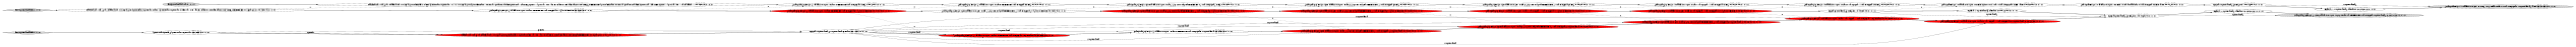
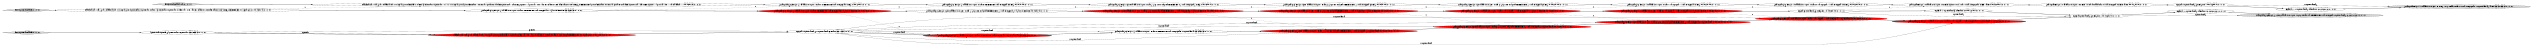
  digraph {
    rankdir=LR
    fontname="DejaVu Sans"
    node [fillcolor=white shape=ellipse style=filled fontname="DejaVu Sans"]
    edge [style=bold fontname="DejaVu Sans"]
    n1 [fillcolor=red label="Assert.assertArrayEquals(\"Last delete should apply to seq 6\",Arrays.copyOfRange(DELETE_FILES,3,4),index.forDataFile(6,unpartitionedFile))@@@12@@@['0', '1', '0']"]
    n2 [fillcolor=red label="Assert.assertArrayEquals(\"No deletes should apply to seq 7\",new DataFile((((,index.forDataFile(7,unpartitionedFile))@@@13@@@['0', '1', '0']"]
    n3 [fillcolor=lightgray label="Assert.assertEquals(\"No deletes should apply to FILE_A with a different specId\",0,index.forDataFile(0,unpartitionedFileA).length)@@@17@@@['0', '0', '1']"]
    n4 [label="Assert.assertEquals(\"No deletes should apply to FILE_C, no indexed delete files\",0,index.forDataFile(0,FILE_C).length)@@@14@@@['0', '0', '1']"]
    n5 [label="DataFile unpartitionedFileA = FILE_A.copy()@@@15@@@['0', '0', '1']"]
    n6 [label="DataFile partitionedFileA = FILE_A.copy()@@@13@@@['1', '0', '0']"]
    n7 [label="((BaseFile<?>)partitionedFileA).setSpecId(1)@@@14@@@['1', '0', '0']"]
    n8 [label="Assert.assertEquals(\"No deletes should apply to FILE_B, partition not in index\",0,index.forDataFile(0,FILE_B).length)@@@13@@@['0', '0', '1']"]
    n9 [label="DataFile partitionedFileA = FILE_A.copy()@@@15@@@['1', '1', '0']"]
    n10 [fillcolor=red label="Assert.assertArrayEquals(\"All deletes should apply to seq 3\",DELETE_FILES,index.forDataFile(3,UNPARTITIONED_FILE))@@@7@@@['1', '0', '0']"]
    n11 [label="Assert.assertArrayEquals(\"Last 3 deletes should apply to seq 4\",Arrays.copyOfRange(DELETE_FILES,1,4),index.forDataFile(4,UNPARTITIONED_FILE))@@@8@@@['1', '0', '0']"]
    n12 [fillcolor=red label="Assert.assertArrayEquals(\"All deletes should apply to seq 0\",DELETE_FILES,index.forDataFile(0,unpartitionedFile))@@@8@@@['0', '1', '0']"]
    n13 [label="Assert.assertArrayEquals(\"All deletes should apply to seq 3\",DELETE_FILES,index.forDataFile(3,FILE_A))@@@7@@@['0', '0', '1']"]
    n14 [fillcolor=red label="Assert.assertArrayEquals(\"No deletes should apply to seq 7\",new DataFile((((,index.forDataFile(7,UNPARTITIONED_FILE))@@@11@@@['1', '0', '0']"]
    n15 [label="Assert.assertArrayEquals(\"No deletes should apply to seq 7\",new DataFile((((,index.forDataFile(7,FILE_A))@@@11@@@['0', '0', '1']"]
    n16 [fillcolor=red label="Assert.assertArrayEquals(\"No deletes should apply to seq 10\",new DataFile((((,index.forDataFile(10,UNPARTITIONED_FILE))@@@12@@@['1', '0', '0']"]
    n17 [fillcolor=red label="DeleteFileIndex index = new DeleteFileIndex(ImmutableMap.of(partSpec.specId(),partSpec,1,SPEC),new long((((edu.fdu.CPPDG.tinypdg.pe.ExpressionInfo@1c8b5ec,DELETE_FILES,ImmutableMap.of())@@@4@@@['0', '1', '0']"]
    n18 [label="DataFile unpartitionedFile = unpartitionedFile(partSpec)@@@7@@@['0', '1', '0']"]
    n19 [label="DeleteFileIndex index = new DeleteFileIndex(ImmutableMap.of(SPEC.specId(),SPEC,1,PartitionSpec.unpartitioned()),null,null,ImmutableMap.of(Pair.of(SPEC.specId(),StructLikeWrapper.forType(SPEC.partitionType()).set(FILE_A.partition())),Pair.of(new long((((edu.fdu.CPPDG.tinypdg.pe.ExpressionInfo@1c8b6a4,DELETE_FILES),Pair.of(SPEC.specId(),StructLikeWrapper.forType(SPEC.partitionType()).set(FILE_C.partition())),Pair.of(new long((((,new DeleteFile(((()))@@@3@@@['0', '0', '1']"]
    n20 [label="Assert.assertArrayEquals(\"All deletes should apply to seq 0\",DELETE_FILES,index.forDataFile(0,FILE_A))@@@6@@@['0', '0', '1']"]
    n21 [label="PartitionSpec partSpec = PartitionSpec.unpartitioned()@@@3@@@['0', '1', '0']"]
    n22 [label="DeleteFileIndex index = new DeleteFileIndex(ImmutableMap.of(PartitionSpec.unpartitioned().specId(),PartitionSpec.unpartitioned(),1,SPEC),new long((((edu.fdu.CPPDG.tinypdg.pe.ExpressionInfo@1c8b54f,DELETE_FILES,ImmutableMap.of())@@@3@@@['1', '0', '0']"]
    n23 [label="Assert.assertArrayEquals(\"All deletes should apply to seq 0\",DELETE_FILES,index.forDataFile(0,UNPARTITIONED_FILE))@@@6@@@['1', '0', '0']"]
    n24 [label="((BaseFile<?>)unpartitionedFileA).setSpecId(1)@@@16@@@['0', '0', '1']"]
    n25 [label="Assert.assertArrayEquals(\"No deletes should apply to seq 10\",new DataFile((((,index.forDataFile(10,FILE_A))@@@12@@@['0', '0', '1']"]
    n26 [fillcolor=red label="Assert.assertArrayEquals(\"Last 3 deletes should apply to seq 4\",Arrays.copyOfRange(DELETE_FILES,1,4),index.forDataFile(4,unpartitionedFile))@@@10@@@['0', '1', '0']"]
    n27 [fillcolor=red label="Assert.assertArrayEquals(\"Last 3 deletes should apply to seq 5\",Arrays.copyOfRange(DELETE_FILES,1,4),index.forDataFile(5,unpartitionedFile))@@@11@@@['0', '1', '0']"]
    n28 [fillcolor=red label="Assert.assertArrayEquals(\"No deletes should apply to seq 10\",new DataFile((((,index.forDataFile(10,unpartitionedFile))@@@14@@@['0', '1', '0']"]
    n29 [fillcolor=lightgray label="Assert.assertArrayEquals(\"All global deletes should apply to a partitioned file\",DELETE_FILES,index.forDataFile(0,partitionedFileA))@@@17@@@['0', '1', '0']"]
    n30 [fillcolor=red label="Assert.assertArrayEquals(\"Last 3 deletes should apply to seq 5\",Arrays.copyOfRange(DELETE_FILES,1,4),index.forDataFile(5,UNPARTITIONED_FILE))@@@9@@@['1', '0', '0']"]
    n31 [label="Assert.assertArrayEquals(\"Last 3 deletes should apply to seq 5\",Arrays.copyOfRange(DELETE_FILES,1,4),index.forDataFile(5,FILE_A))@@@9@@@['0', '0', '1']"]
    n32 [fillcolor=red label="Assert.assertArrayEquals(\"Last delete should apply to seq 6\",Arrays.copyOfRange(DELETE_FILES,3,4),index.forDataFile(6,UNPARTITIONED_FILE))@@@10@@@['1', '0', '0']"]
    n33 [label="Assert.assertArrayEquals(\"Last delete should apply to seq 6\",Arrays.copyOfRange(DELETE_FILES,3,4),index.forDataFile(6,FILE_A))@@@10@@@['0', '0', '1']"]
-   n34 [fillcolor=lightgray label="testPartitionedDeleteIndex['0', '0', '1']"]
+   n34 [fillcolor=lightgray label="testPartitionedDeleteIndex['0', '0', '1']" shape=diamond]
    n35 [label="((BaseFile<?>)partitionedFileA).setSpecId(1)@@@16@@@['0', '1', '0']"]
    n36 [label="Assert.assertArrayEquals(\"Last 3 deletes should apply to seq 4\",Arrays.copyOfRange(DELETE_FILES,1,4),index.forDataFile(4,FILE_A))@@@8@@@['0', '0', '1']"]
    n37 [label="Assert.assertArrayEquals(\"All deletes should apply to seq 3\",DELETE_FILES,index.forDataFile(3,unpartitionedFile))@@@9@@@['0', '1', '0']"]
    n38 [fillcolor=lightgray label="testUnpartitionedDeletes['0', '1', '0']" shape=diamond]
    n39 [fillcolor=lightgray label="testUnpartitionedDeletes['1', '0', '0']" shape=diamond]
    n1 -> n2
    n2 -> n28
    n4 -> n5
    n5 -> n3 [label=unpartitionedFileA style=solid]
    n5 -> n24
    n6 -> n7
    n6 -> n8 [label=0 style=dashed]
    n6 -> n9 [label=partitionedFileA style=solid]
    n7 -> n9
    n8 -> n4
    n9 -> n29 [label=partitionedFileA style=solid]
    n9 -> n35
    n10 -> n11
    n10 -> n12 [label=0 style=dashed]
    n10 -> n13 [label=0 style=dashed]
    n11 -> n30
    n11 -> n36 [label=0 style=dashed]
    n12 -> n37
    n13 -> n36
    n14 -> n1 [label=0 style=dashed]
    n14 -> n15 [label=0 style=dashed]
    n14 -> n16
    n15 -> n25
    n16 -> n2 [label=0 style=dashed]
    n16 -> n6
    n16 -> n25 [label=0 style=dashed]
    n17 -> n18
    n18 -> n1 [label=unpartitionedFile style=solid]
    n18 -> n2 [label=unpartitionedFile style=solid]
    n18 -> n12 [label=unpartitionedFile style=solid]
    n18 -> n12
    n18 -> n26 [label=unpartitionedFile style=solid]
    n18 -> n27 [label=unpartitionedFile style=solid]
    n18 -> n28 [label=unpartitionedFile style=solid]
    n18 -> n37 [label=unpartitionedFile style=solid]
    n19 -> n20
    n20 -> n13
    n21 -> n17 [label=partSpec style=solid]
    n21 -> n17
    n21 -> n18 [label=partSpec style=solid]
    n22 -> n19 [label=0 style=dashed]
    n22 -> n23
    n23 -> n10
    n23 -> n20 [label=0 style=dashed]
    n24 -> n3
    n25 -> n8
    n26 -> n27
    n27 -> n1
    n28 -> n9
    n30 -> n26 [label=0 style=dashed]
    n30 -> n31 [label=0 style=dashed]
    n30 -> n32
    n31 -> n33
    n32 -> n14
    n32 -> n27 [label=0 style=dashed]
    n32 -> n33 [label=0 style=dashed]
    n33 -> n15
    n34 -> n19
    n35 -> n29
    n36 -> n31
    n37 -> n26
    n38 -> n21
    n39 -> n22
  }
